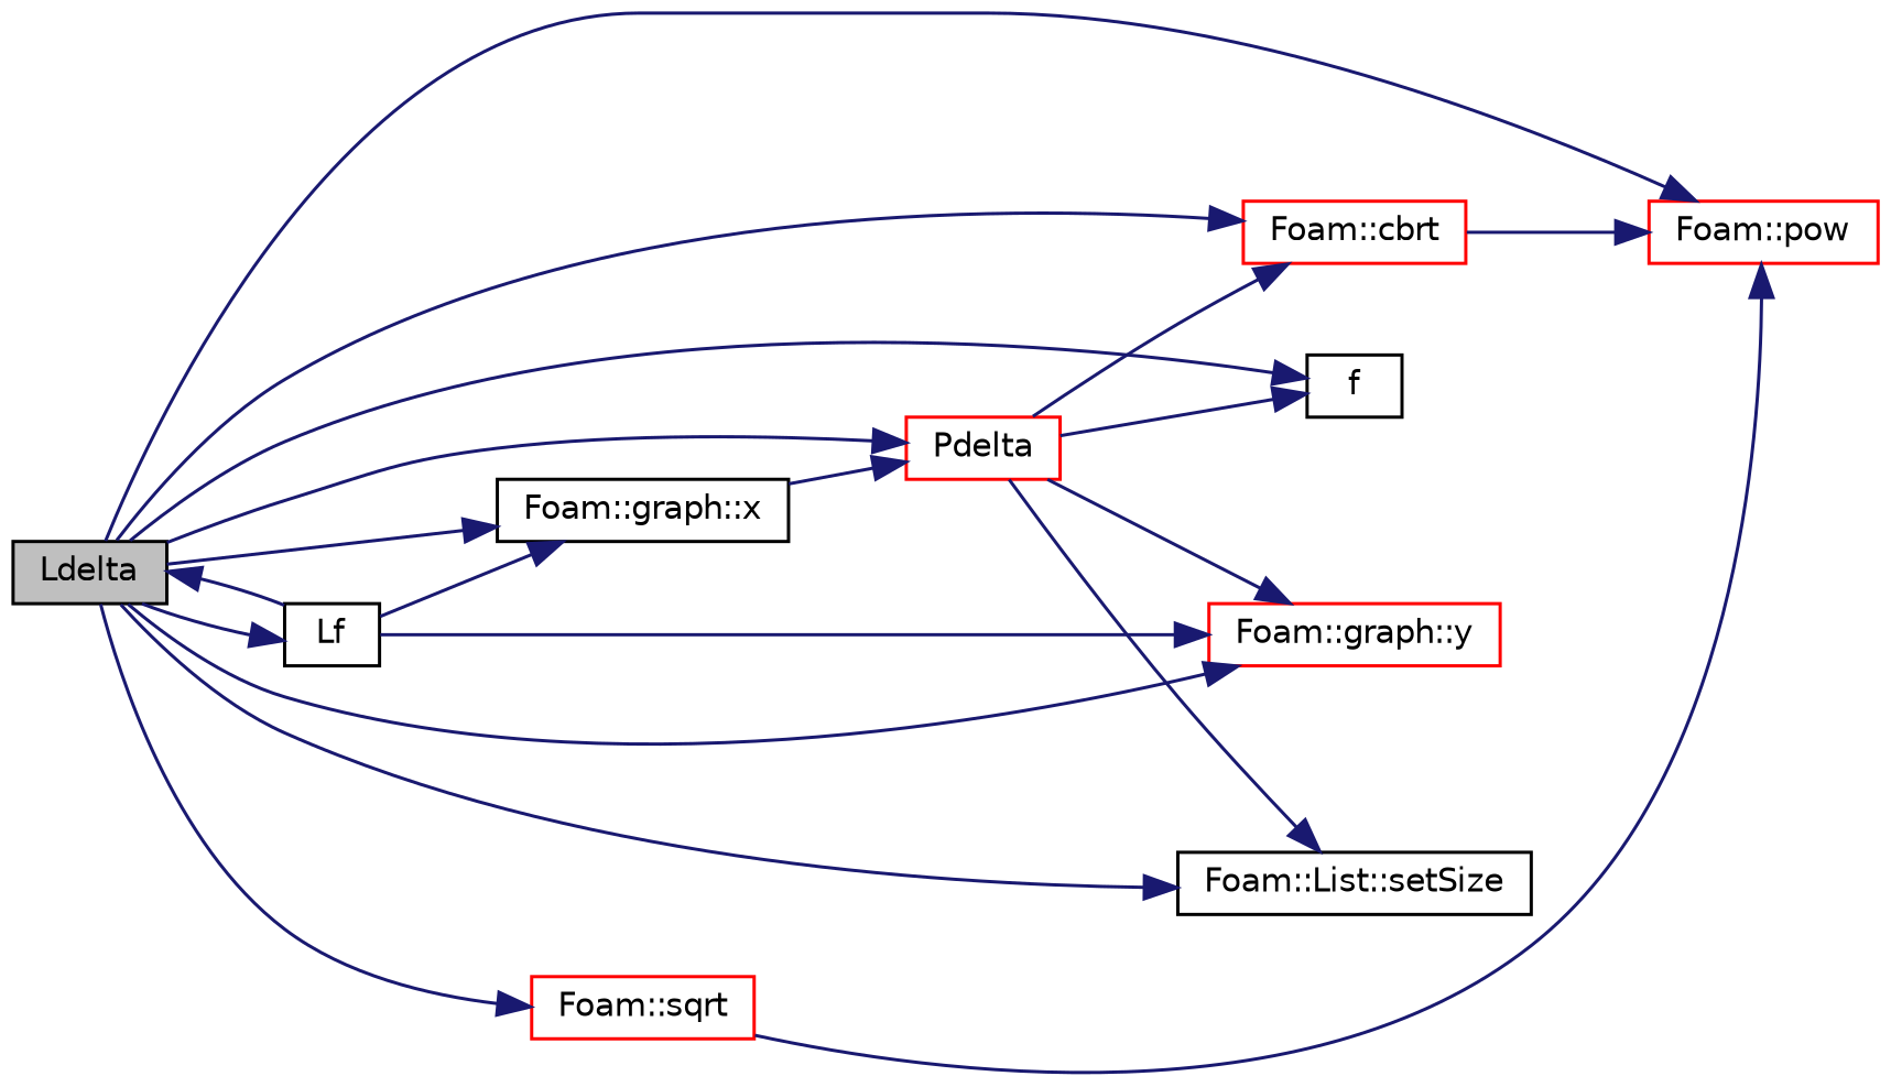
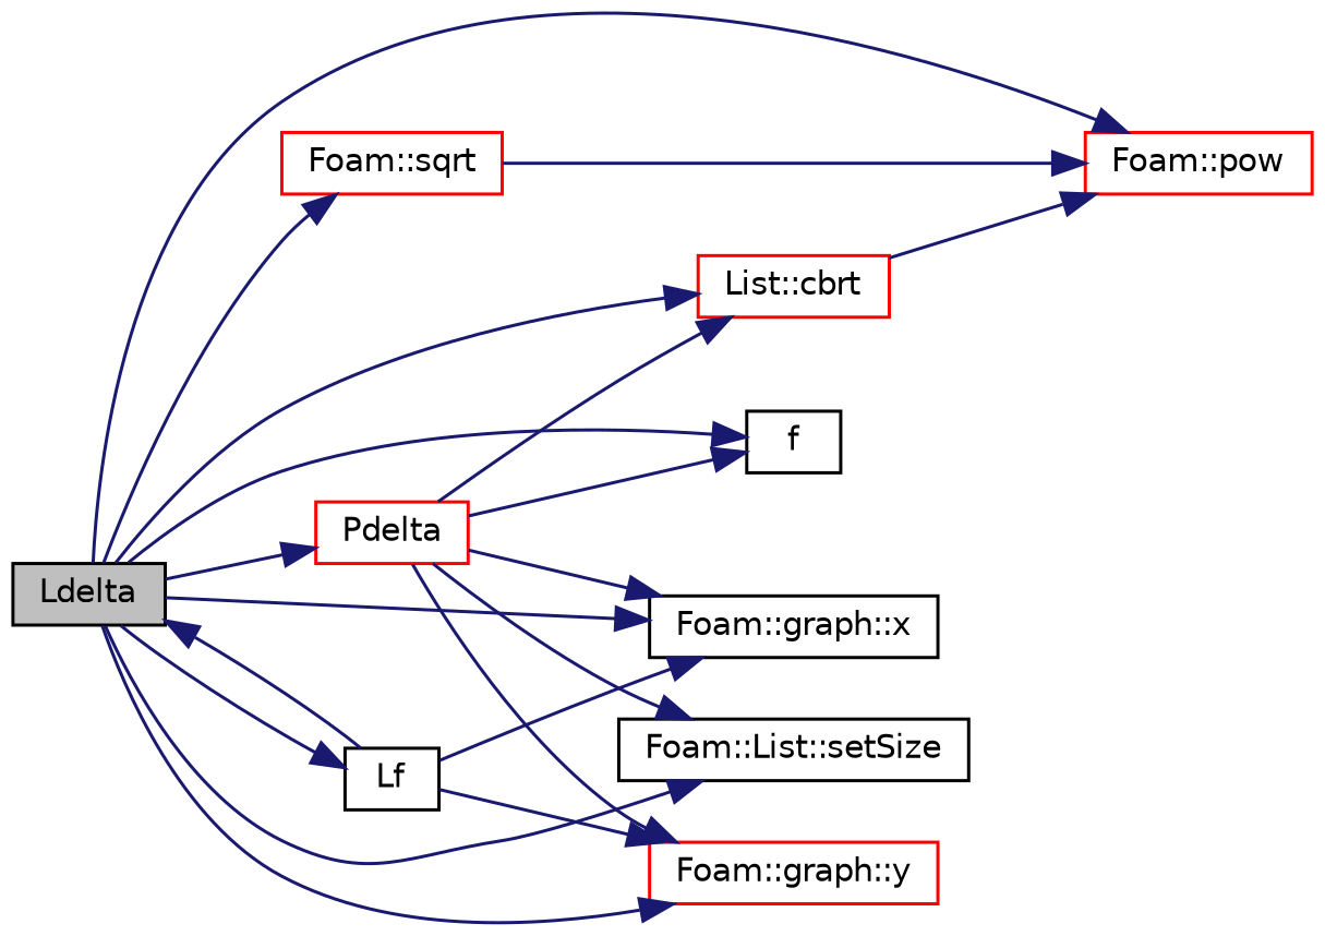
  digraph {
    rankdir=LR
    node [color=black fontname=Helvetica fontsize=10 shape=record]
    edge [color=midnightblue fontname=Helvetica fontsize=10 labelfontname=Helvetica labelfontsize=10 style=solid]
    n1 [fillcolor=grey75 fontcolor=black height=0.2 label=Ldelta style=filled width=0.4]
-   n2 [color=red height=0.2 label="Foam::cbrt" width=0.4]
+   n2 [color=red height=0.2 label="List::cbrt" width=0.4]
    n3 [color=red height=0.2 label="Foam::pow" width=0.4]
    n4 [height=0.2 label=f width=0.4]
    n5 [height=0.2 label=Lf width=0.4]
    n6 [height=0.2 label="Foam::graph::x" width=0.4]
    n7 [color=red height=0.2 label="Foam::graph::y" width=0.4]
    n8 [color=red height=0.2 label=Pdelta width=0.4]
    n9 [color=red height=0.2 label="Foam::sqrt" width=0.4]
    n10 [height=0.2 label="Foam::List::setSize" width=0.4]
    n1 -> n2
    n1 -> n3
    n1 -> n4
    n1 -> n5
    n1 -> n6
    n1 -> n7
    n1 -> n8
    n1 -> n9
    n1 -> n10
    n2 -> n3
    n5 -> n1
    n5 -> n6
    n5 -> n7
    n8 -> n2
    n8 -> n4
-   n6 -> n8
+   n8 -> n6
    n8 -> n7
    n8 -> n10
    n9 -> n3
  }
